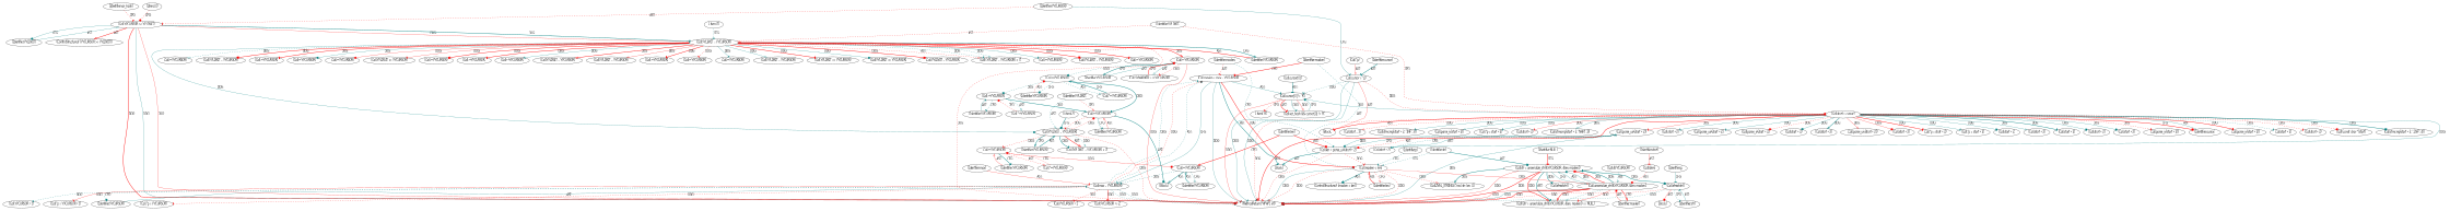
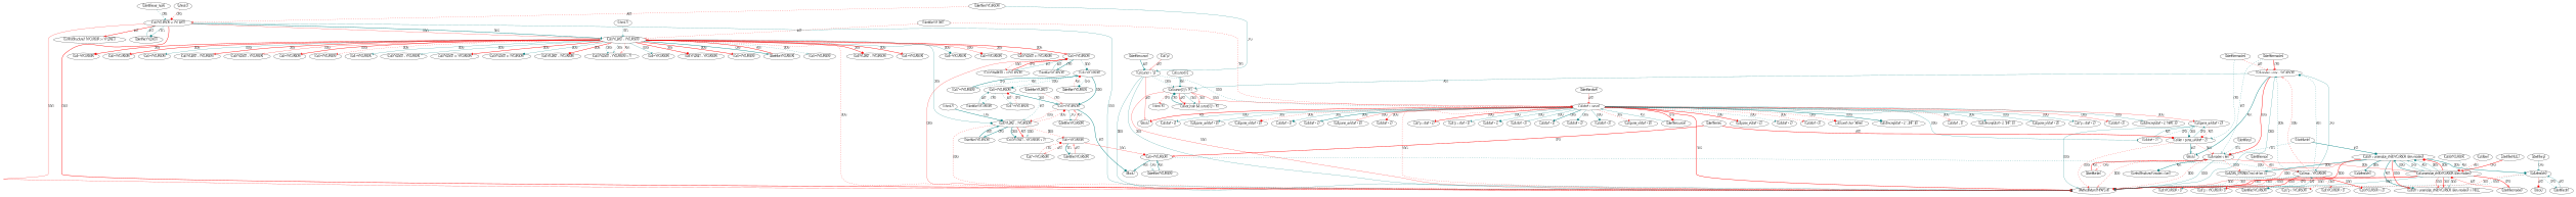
  digraph {
    fontname="Comic Neue"
    node [fontname="Comic Neue"]
    edge [arrowhead=tee color=teal fontname="Comic Neue" style=solid]
    n1 [label="(Call,efree(str))"]
    n2 [label="(Identifier,str)"]
    n3 [label="(Block,)"]
    n4 [label="(MethodReturn,PHPAPI int)"]
    n5 [label="(Call,str = unserialize_str(&YYCURSOR, &len, maxlen))"]
    n6 [label="(Call,unserialize_str(&YYCURSOR, &len, maxlen))"]
    n7 [label="(Call,ZVAL_STRINGL(*rval, str, len, 0))"]
    n8 [label="(Call,efree(str))"]
    n9 [label="(Call,(str = unserialize_str(&YYCURSOR, &len, maxlen)) == NULL)"]
    n10 [label="(Identifier,maxlen)"]
    n11 [label="(Call,maxlen < len)"]
    n12 [label="(ControlStructure,if (maxlen < len))"]
    n13 [label="(Identifier,len)"]
    n14 [label="(Call,maxlen = max - YYCURSOR)"]
    n15 [label="(Call,max - YYCURSOR)"]
    n16 [label="(Block,)"]
    n17 [label="(Call,cursor[0] != 'R')"]
    n18 [label="(Call,YYCURSOR + 1)"]
    n19 [label="(Call,*p = YYCURSOR + 1)"]
    n20 [label="(Identifier,YYCURSOR)"]
    n21 [label="(Call,*p = YYCURSOR)"]
    n22 [label="(Call,YYCURSOR + 1)"]
    n23 [label="(Call,YYCURSOR += 2)"]
    n24 [label="(Call,++YYCURSOR)"]
    n25 [label="(Identifier,YYCURSOR)"]
    n26 [label="(Block,)"]
    n27 [label="(Call,++YYCURSOR)"]
    n28 [label="(Call,*++YYCURSOR)"]
    n29 [label="(Identifier,YYCURSOR)"]
    n30 [label="(Call,YYLIMIT - YYCURSOR)"]
    n31 [label="(Call,++YYCURSOR)"]
    n32 [label="(Identifier,YYCURSOR)"]
    n33 [label="(Call,(YYLIMIT - YYCURSOR) < 2)"]
    n34 [label="(Identifier,YYCURSOR)"]
    n35 [label="(Call,YYLIMIT - YYCURSOR)"]
    n36 [label="(Call,++YYCURSOR)"]
    n37 [label="(Identifier,YYCURSOR)"]
    n38 [label="(Call,++YYCURSOR)"]
    n39 [label="(Call,YYLIMIT - YYCURSOR)"]
    n40 [label="(Call,++YYCURSOR)"]
    n41 [label="(Call,++YYCURSOR)"]
    n42 [label="(Call,++YYCURSOR)"]
    n43 [label="(Call,YYLIMIT <= YYCURSOR)"]
    n44 [label="(Call,++YYCURSOR)"]
    n45 [label="(Call,++YYCURSOR)"]
    n46 [label="(Call,++YYCURSOR)"]
    n47 [label="(Call,YYLIMIT - YYCURSOR)"]
    n48 [label="(Call,YYLIMIT - YYCURSOR)"]
    n49 [label="(Call,++YYCURSOR)"]
    n50 [label="(Call,++YYCURSOR)"]
    n51 [label="(Call,++YYCURSOR)"]
    n52 [label="(Call,YYLIMIT - YYCURSOR)"]
    n53 [label="(Call,YYLIMIT <= YYCURSOR)"]
    n54 [label="(Call,YYLIMIT <= YYCURSOR)"]
    n55 [label="(Call,YYLIMIT - YYCURSOR)"]
    n56 [label="(Call,(YYLIMIT - YYCURSOR) < 7)"]
    n57 [label="(Call,++YYCURSOR)"]
    n58 [label="(Call,YYLIMIT - YYCURSOR)"]
    n59 [label="(Call,++YYCURSOR)"]
    n60 [label="(Call,++YYCURSOR)"]
    n61 [label="(Identifier,YYCURSOR)"]
    n62 [label="(Call,YYMARKER = ++YYCURSOR)"]
    n63 [label="(Call,YYCURSOR >= YYLIMIT)"]
    n64 [label="(Identifier,YYLIMIT)"]
    n65 [label="(ControlStructure,if (YYCURSOR >= YYLIMIT))"]
    n66 [label="(Call,++YYCURSOR)"]
    n67 [label="(Identifier,YYCURSOR)"]
    n68 [label="(Call,*++YYCURSOR)"]
    n69 [label="(Call,*++YYCURSOR)"]
    n70 [label="(Identifier,YYCURSOR)"]
    n71 [label="(Call,len = parse_uiv(start + 2))"]
    n72 [label="(Call,parse_uiv(start + 2))"]
    n73 [label="(Call,start + 2)"]
    n74 [label="(Call,start = cursor)"]
    n75 [label="(Call,start + 2)"]
    n76 [label="(Call,parse_uiv(start + 2))"]
    n77 [label="(Call,parse_iv(start + 2))"]
    n78 [label="(Call,start + 2)"]
    n79 [label="(Call,start + 2)"]
    n80 [label="(Call,parse_uiv(start + 2))"]
    n81 [label="(Call,start + 2)"]
    n82 [label="(Call,*p = start + 2)"]
    n83 [label="(Call,*p = start + 2)"]
    n84 [label="(Call,start + 2)"]
    n85 [label="(Call,start + 2)"]
    n86 [label="(Call,start + 2)"]
    n87 [label="(Call,start + 2)"]
    n88 [label="(Call,start + 2)"]
    n89 [label="(Call,parse_iv(start + 2))"]
    n90 [label="(Identifier,cursor)"]
    n91 [label="(Call,parse_iv(start + 2))"]
    n92 [label="(Call,start + 2)"]
    n93 [label="(Call,start + 2)"]
-   n94 [label="(Call,(const char *)start)"]
+   n94 [label="(Call,(const char *)efree)"]
    n95 [label="(Call,strncmp(start + 2, \"-INF\", 4))"]
    n96 [label="(Call,start - 3)"]
    n97 [label="(Call,strncmp(start + 2, \"INF\", 3))"]
    n98 [label="(Call,parse_iv(start + 2))"]
    n99 [label="(Call,*p = start + 2)"]
    n100 [label="(Call,start + 2)"]
    n101 [label="(Call,strncmp(start + 2, \"NAN\", 3))"]
    n102 [label="(Block,)"]
    n103 [label="(Literal,'R')"]
    n104 [label="(Call,var_hash && cursor[0] != 'R')"]
    n105 [label="(Call,cursor = *p)"]
    n106 [label="(Call,*p)"]
    n107 [label="(Identifier,cursor)"]
    n108 [label="(Literal,0)"]
    n109 [label="(Identifier,p)"]
    n110 [label="(Identifier,p)"]
    n111 [label="(Call,&YYCURSOR)"]
    n112 [label="(Identifier,maxlen)"]
    n113 [label="(Identifier,len)"]
    n114 [label="(Identifier,YYLIMIT)"]
    n115 [label="(Identifier,start)"]
    n116 [label="(Call,cursor[0])"]
    n117 [label="(Identifier,maxlen)"]
    n118 [label="(Identifier,max)"]
    n119 [label="(Identifier,YYLIMIT)"]
    n120 [label="(Literal,7)"]
    n121 [label="(Call,&len)"]
    n122 [label="(Identifier,str)"]
    n123 [label="(Identifier,var_hash)"]
    n124 [label="(Identifier,YYCURSOR)"]
    n125 [label="(Identifier,NULL)"]
    n126 [label="(Literal,2)"]
    n1 -> n2 [label="CFG: " style=dashed]
    n1 -> n3 [arrowhead=box color=red label="AST: "]
    n1 -> n4 [arrowhead=box color=red label="DDG: " style=dashed]
    n1 -> n4 [arrowhead=onormal label="DDG: " style=dashed]
    n2 -> n1 [label="AST: "]
    n5 -> n1 [arrowhead=box label="DDG: " style=bold]
    n5 -> n4 [arrowhead=onormal color=red label="DDG: "]
    n5 -> n4 [arrowhead=box color=red label="DDG: " style=bold]
    n5 -> n6 [arrowhead=onormal label="CFG: "]
    n5 -> n7 [arrowhead=onormal label="DDG: " style=bold]
    n5 -> n8 [label="DDG: " style=bold]
    n5 -> n9 [label="AST: " style=bold]
    n5 -> n9 [arrowhead=onormal color=red label="DDG: " style=bold]
    n6 -> n4 [arrowhead=box color=red label="DDG: "]
    n6 -> n4 [arrowhead=box label="DDG: "]
    n6 -> n4 [arrowhead=onormal color=red label="DDG: " style=bold]
    n6 -> n5 [arrowhead=onormal label="AST: "]
    n6 -> n5 [arrowhead=box label="DDG: "]
    n6 -> n5 [arrowhead=box color=red label="DDG: " style=bold]
    n6 -> n5 [label="DDG: " style=bold]
    n6 -> n9 [arrowhead=onormal color=red label="DDG: " style=bold]
    n6 -> n9 [arrowhead=onormal label="DDG: " style=dashed]
    n6 -> n9 [color=red label="DDG: "]
    n6 -> n10 [arrowhead=onormal color=red label="CFG: " style=bold]
    n10 -> n6 [arrowhead=box color=red label="AST: "]
    n11 -> n4 [arrowhead=box color=red label="DDG: " style=dashed]
    n11 -> n4 [arrowhead=onormal label="DDG: "]
    n11 -> n4 [arrowhead=onormal color=red label="DDG: " style=dashed]
    n11 -> n6 [arrowhead=onormal color=red label="DDG: "]
-   n11 -> n7 [arrowhead=onormal color=red label="DDG: " style=dashed]
+   n11 -> n7 [color=red label="DDG: " style=dashed]
    n11 -> n12 [arrowhead=box label="AST: " style=bold]
    n11 -> n13 [arrowhead=onormal color=red label="CFG: " style=dashed]
    n13 -> n11 [arrowhead=onormal color=red label="AST: " style=bold]
    n14 -> n4 [label="DDG: "]
    n14 -> n11 [arrowhead=box color=red label="DDG: " style=bold]
    n14 -> n15 [label="CFG: "]
    n14 -> n16 [label="AST: " style=bold]
    n14 -> n17 [label="AST: "]
    n15 -> n4 [label="DDG: " style=dashed]
    n15 -> n4 [label="DDG: " style=dashed]
    n15 -> n14 [arrowhead=box label="AST: " style=dashed]
    n15 -> n14 [label="DDG: " style=dashed]
    n15 -> n14 [arrowhead=onormal color=red label="DDG: " style=dashed]
    n15 -> n18 [label="DDG: " style=dashed]
-   n15 -> n19 [color=red label="DDG: "]
+   n15 -> n19 [color=red label="DDG: " style=bold]
    n15 -> n20 [arrowhead=box label="CFG: " style=dashed]
    n15 -> n21 [color=red label="DDG: " style=dashed]
    n15 -> n22 [color=red label="DDG: " style=dashed]
    n15 -> n23 [color=red label="DDG: " style=bold]
    n17 -> n4 [color=red label="DDG: "]
-   n17 -> n74 [arrowhead=onormal label="DDG: "]
+   n17 -> n74 [arrowhead=onormal color=red label="DDG: "]
    n17 -> n103 [color=red label="CFG: " style=dashed]
    n17 -> n104 [color=red label="AST: " style=bold]
    n17 -> n104 [label="DDG: "]
    n17 -> n104 [arrowhead=onormal color=red label="DDG: "]
    n20 -> n15 [label="AST: "]
    n24 -> n15 [label="DDG: " style=dashed]
    n24 -> n25 [arrowhead=onormal label="CFG: " style=dashed]
    n24 -> n26 [arrowhead=onormal label="AST: " style=bold]
    n25 -> n24 [arrowhead=onormal label="AST: " style=bold]
    n27 -> n24 [arrowhead=box color=red label="DDG: "]
    n27 -> n28 [arrowhead=onormal color=red label="AST: " style=dashed]
    n27 -> n29 [label="CFG: " style=bold]
    n28 -> n27 [arrowhead=box color=red label="CFG: " style=dashed]
    n29 -> n27 [arrowhead=onormal color=red label="AST: "]
    n30 -> n4 [arrowhead=onormal color=red label="DDG: " style=dashed]
    n30 -> n27 [color=red label="DDG: " style=dashed]
    n30 -> n31 [arrowhead=box color=red label="DDG: " style=dashed]
    n30 -> n32 [arrowhead=onormal label="CFG: " style=bold]
    n30 -> n33 [arrowhead=onormal color=red label="AST: " style=bold]
    n30 -> n33 [arrowhead=onormal label="DDG: " style=dashed]
    n30 -> n33 [label="DDG: " style=bold]
    n31 -> n26 [arrowhead=box label="AST: " style=bold]
    n31 -> n30 [color=red label="DDG: " style=dashed]
    n31 -> n34 [label="CFG: "]
    n32 -> n30 [arrowhead=onormal label="AST: " style=bold]
    n34 -> n31 [arrowhead=onormal color=red label="AST: "]
    n35 -> n4 [arrowhead=box color=red label="DDG: " style=dashed]
    n35 -> n30 [arrowhead=box label="DDG: "]
    n35 -> n36 [arrowhead=onormal color=red label="DDG: " style=bold]
    n35 -> n37 [arrowhead=onormal label="CFG: " style=bold]
    n35 -> n38 [arrowhead=onormal label="DDG: " style=dashed]
    n35 -> n39 [arrowhead=box color=red label="DDG: " style=bold]
    n35 -> n40 [color=red label="DDG: " style=bold]
    n35 -> n41 [arrowhead=box label="DDG: "]
    n35 -> n42 [arrowhead=box color=red label="DDG: "]
    n35 -> n43 [color=red label="DDG: "]
    n35 -> n44 [arrowhead=box color=red label="DDG: " style=bold]
    n35 -> n45 [color=red label="DDG: " style=bold]
    n35 -> n46 [label="DDG: "]
    n35 -> n47 [arrowhead=onormal color=red label="DDG: " style=bold]
    n35 -> n48 [arrowhead=onormal color=red label="DDG: "]
    n35 -> n49 [color=red label="DDG: " style=bold]
    n35 -> n50 [color=red label="DDG: " style=dashed]
    n35 -> n51 [label="DDG: "]
    n35 -> n52 [arrowhead=onormal label="DDG: "]
    n35 -> n53 [color=red label="DDG: " style=bold]
    n35 -> n54 [arrowhead=box label="DDG: "]
    n35 -> n55 [arrowhead=box color=red label="DDG: " style=bold]
    n35 -> n56 [arrowhead=onormal color=red label="AST: " style=dashed]
    n35 -> n56 [label="DDG: " style=dashed]
    n35 -> n56 [arrowhead=onormal label="DDG: " style=dashed]
    n35 -> n57 [label="DDG: "]
    n35 -> n58 [arrowhead=box color=red label="DDG: " style=bold]
    n35 -> n59 [color=red label="DDG: " style=bold]
    n36 -> n4 [color=red label="DDG: "]
    n36 -> n60 [arrowhead=box label="DDG: " style=dashed]
    n36 -> n61 [arrowhead=onormal label="CFG: " style=bold]
    n36 -> n62 [arrowhead=onormal label="AST: "]
    n36 -> n62 [color=red label="DDG: " style=dashed]
    n37 -> n35 [arrowhead=onormal color=red label="AST: " style=bold]
    n60 -> n31 [label="DDG: " style=bold]
    n60 -> n66 [arrowhead=box label="DDG: " style=dashed]
    n60 -> n69 [arrowhead=onormal label="AST: " style=dashed]
    n60 -> n70 [arrowhead=box label="CFG: " style=dashed]
    n61 -> n36 [arrowhead=onormal label="AST: "]
    n62 -> n36 [arrowhead=box color=red label="CFG: " style=bold]
    n63 -> n4 [color=red label="DDG: " style=bold]
    n63 -> n4 [label="DDG: "]
    n63 -> n4 [color=red label="DDG: "]
    n63 -> n35 [arrowhead=onormal color=red label="DDG: "]
    n63 -> n35 [label="DDG: " style=bold]
    n63 -> n64 [arrowhead=box label="CFG: "]
    n63 -> n65 [arrowhead=onormal color=red label="AST: " style=bold]
    n64 -> n63 [arrowhead=onormal label="AST: "]
    n66 -> n31 [arrowhead=onormal label="DDG: " style=bold]
    n66 -> n67 [label="CFG: " style=dashed]
    n66 -> n68 [arrowhead=onormal label="AST: " style=dashed]
    n67 -> n66 [label="AST: "]
    n68 -> n66 [arrowhead=box color=red label="CFG: " style=dashed]
    n69 -> n60 [arrowhead=onormal label="CFG: " style=bold]
    n70 -> n60 [arrowhead=box color=red label="AST: " style=dashed]
    n71 -> n4 [color=red label="DDG: " style=dashed]
    n71 -> n11 [color=red label="DDG: " style=dashed]
    n71 -> n16 [arrowhead=onormal label="AST: " style=bold]
    n71 -> n72 [label="CFG: "]
    n72 -> n4 [arrowhead=onormal label="DDG: "]
    n72 -> n71 [arrowhead=box color=red label="AST: " style=dashed]
    n72 -> n71 [arrowhead=box label="DDG: "]
    n72 -> n73 [arrowhead=onormal label="CFG: " style=dashed]
    n73 -> n72 [arrowhead=onormal label="AST: "]
    n74 -> n4 [arrowhead=box color=red label="DDG: " style=dashed]
    n74 -> n4 [arrowhead=onormal color=red label="DDG: " style=bold]
    n74 -> n72 [color=red label="DDG: "]
    n74 -> n73 [label="DDG: "]
    n74 -> n75 [label="DDG: "]
    n74 -> n76 [label="DDG: "]
    n74 -> n77 [arrowhead=box color=red label="DDG: " style=dashed]
    n74 -> n78 [arrowhead=box label="DDG: "]
    n74 -> n79 [arrowhead=onormal label="DDG: " style=bold]
    n74 -> n80 [arrowhead=onormal color=red label="DDG: "]
    n74 -> n81 [arrowhead=box color=red label="DDG: "]
    n74 -> n82 [color=red label="DDG: " style=bold]
    n74 -> n83 [label="DDG: "]
    n74 -> n84 [arrowhead=box label="DDG: "]
    n74 -> n85 [arrowhead=onormal label="DDG: "]
    n74 -> n86 [label="DDG: " style=bold]
    n74 -> n87 [arrowhead=box label="DDG: "]
    n74 -> n88 [arrowhead=box label="DDG: "]
    n74 -> n89 [color=red label="DDG: " style=dashed]
    n74 -> n90 [arrowhead=box color=red label="CFG: " style=bold]
    n74 -> n91 [color=red label="DDG: " style=bold]
    n74 -> n92 [label="DDG: " style=dashed]
    n74 -> n93 [color=red label="DDG: " style=dashed]
    n74 -> n94 [arrowhead=box color=red label="DDG: " style=dashed]
    n74 -> n95 [arrowhead=box label="DDG: " style=bold]
    n74 -> n96 [arrowhead=onormal color=red label="DDG: " style=dashed]
    n74 -> n97 [label="DDG: "]
    n74 -> n98 [arrowhead=onormal label="DDG: "]
    n74 -> n99 [label="DDG: "]
    n74 -> n100 [color=red label="DDG: "]
    n74 -> n101 [arrowhead=onormal label="DDG: "]
    n74 -> n102 [color=red label="AST: " style=bold]
    n90 -> n74 [arrowhead=onormal label="AST: "]
-   n104 -> n17 [arrowhead=box label="CFG: "]
+   n104 -> n17 [arrowhead=box label="CFG: " style=bold]
    n105 -> n4 [label="DDG: "]
    n105 -> n4 [label="DDG: "]
    n105 -> n17 [label="DDG: " style=dashed]
-   n105 -> n74 [color=red label="DDG: " style=dashed]
+   n105 -> n74 [label="DDG: " style=dashed]
    n105 -> n102 [arrowhead=onormal color=red label="AST: "]
    n106 -> n105 [arrowhead=onormal color=red label="AST: "]
    n107 -> n105 [label="AST: " style=bold]
    n108 -> n63 [arrowhead=box color=red label="CFG: " style=dashed]
    n109 -> n11 [label="CFG: " style=dashed]
    n110 -> n1 [label="CFG: "]
    n111 -> n6 [arrowhead=onormal label="AST: " style=dashed]
    n112 -> n14 [color=red label="AST: " style=dashed]
    n112 -> n71 [label="CFG: " style=dashed]
    n113 -> n24 [arrowhead=onormal color=red label="CFG: " style=bold]
    n113 -> n71 [arrowhead=box color=red label="AST: " style=bold]
    n114 -> n30 [arrowhead=onormal label="AST: " style=dashed]
    n114 -> n31 [arrowhead=onormal color=red label="CFG: " style=dashed]
-   n115 -> n121 [color=red label="AST: "]
+   n115 -> n74 [color=red label="AST: "]
    n116 -> n17 [label="AST: " style=bold]
    n117 -> n11 [arrowhead=onormal label="AST: " style=dashed]
    n117 -> n14 [color=red label="CFG: " style=bold]
    n118 -> n15 [color=red label="AST: "]
    n119 -> n35 [arrowhead=onormal color=red label="AST: " style=dashed]
    n119 -> n74 [arrowhead=box color=red label="CFG: " style=dashed]
    n120 -> n35 [label="CFG: " style=dashed]
    n121 -> n6 [arrowhead=box color=red label="AST: " style=dashed]
    n122 -> n5 [arrowhead=box label="AST: " style=bold]
    n122 -> n11 [arrowhead=onormal label="CFG: " style=dashed]
-   n123 -> n63 [color=red label="CFG: " style=dashed]
+   n123 -> n63 [label="CFG: " style=dashed]
    n124 -> n63 [color=red label="AST: " style=dashed]
    n124 -> n105 [label="CFG: "]
-   n125 -> n5 [color=red label="CFG: " style=bold]
+   n125 -> n6 [color=red label="CFG: " style=bold]
    n126 -> n30 [arrowhead=box label="CFG: " style=bold]
  }
